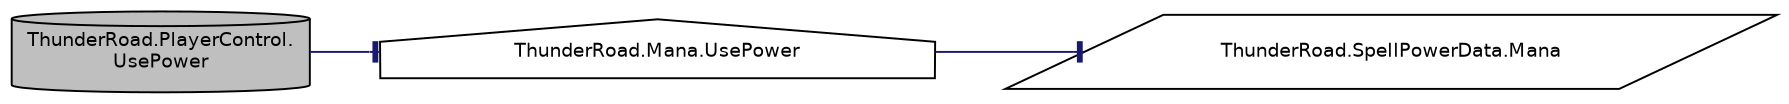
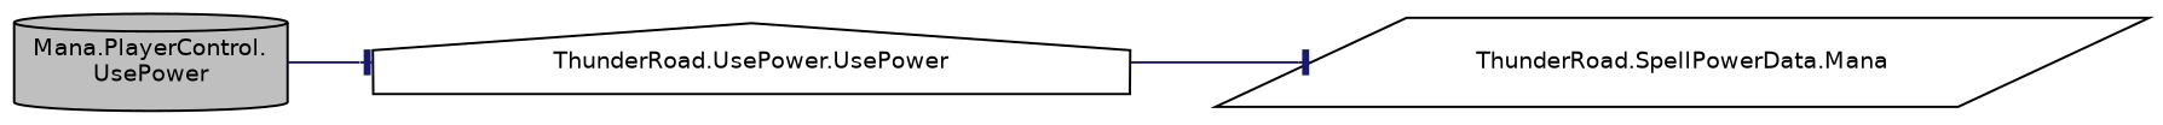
  digraph {
    rankdir=LR
    node [color=black fillcolor=white fontname=Helvetica fontsize=10 style=filled]
    edge [arrowhead=tee color=midnightblue fontname=Helvetica fontsize=10 labelfontname=Helvetica labelfontsize=10 style=solid]
-   n1 [fillcolor=grey75 fontcolor=black height=0.2 label="ThunderRoad.PlayerControl.\lUsePower" shape=cylinder width=0.4]
-   n2 [height=0.2 label="ThunderRoad.Mana.UsePower" shape=house width=0.4]
+   n1 [fillcolor=grey75 fontcolor=black height=0.2 label="Mana.PlayerControl.\lUsePower" shape=cylinder width=0.4]
+   n2 [height=0.2 label="ThunderRoad.UsePower.UsePower" shape=house width=0.4]
    n3 [height=0.2 label="ThunderRoad.SpellPowerData.Mana" shape=parallelogram width=0.4]
    n1 -> n2
    n2 -> n3
  }
